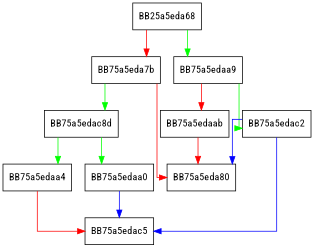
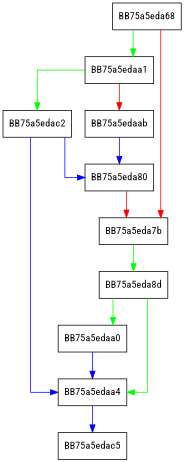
  digraph {
    fontname="Roboto Condensed"
    splines=ortho
    node [fontname="Roboto Condensed" shape=box]
    edge [color=green fontname="Roboto Condensed"]
-   BB75a5eda68 [label=BB25a5eda68]
-   BB75a5edaa9
+   BB75a5eda68
+   BB75a5edaa9 [label=BB75a5edaa1]
    BB75a5eda7b
    BB75a5edac2
    BB75a5edaab
-   BB75a5eda8d [label=BB75a5edac8d]
+   BB75a5eda8d
    BB75a5eda80
    BB75a5edac5
    BB75a5edaa4
    BB75a5edaa0
    BB75a5eda68 -> BB75a5edaa9
    BB75a5eda68 -> BB75a5eda7b [color=red]
    BB75a5edaa9 -> BB75a5edac2
    BB75a5edaa9 -> BB75a5edaab [color=red]
    BB75a5eda7b -> BB75a5eda8d
-   BB75a5eda7b -> BB75a5eda80 [color=red]
+   BB75a5eda80 -> BB75a5eda7b [color=red]
    BB75a5edac2 -> BB75a5eda80 [color=blue]
-   BB75a5edac2 -> BB75a5edac5 [color=blue]
-   BB75a5edaab -> BB75a5eda80 [color=red]
+   BB75a5edac2 -> BB75a5edaa4 [color=blue]
+   BB75a5edaab -> BB75a5eda80 [color=blue]
    BB75a5eda8d -> BB75a5edaa4
    BB75a5eda8d -> BB75a5edaa0
-   BB75a5edaa4 -> BB75a5edac5 [color=red]
-   BB75a5edaa0 -> BB75a5edac5 [color=blue]
+   BB75a5edaa4 -> BB75a5edac5 [color=blue]
+   BB75a5edaa0 -> BB75a5edaa4 [color=blue]
  }
